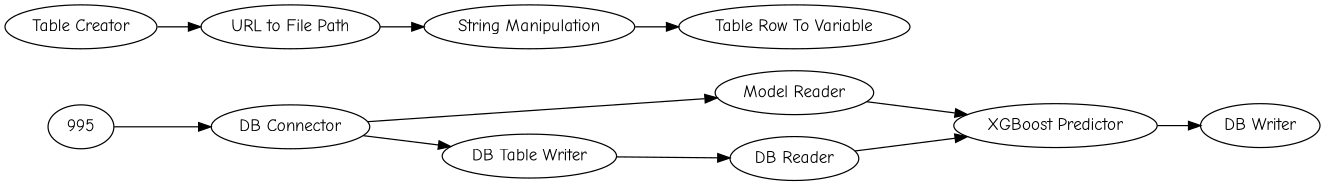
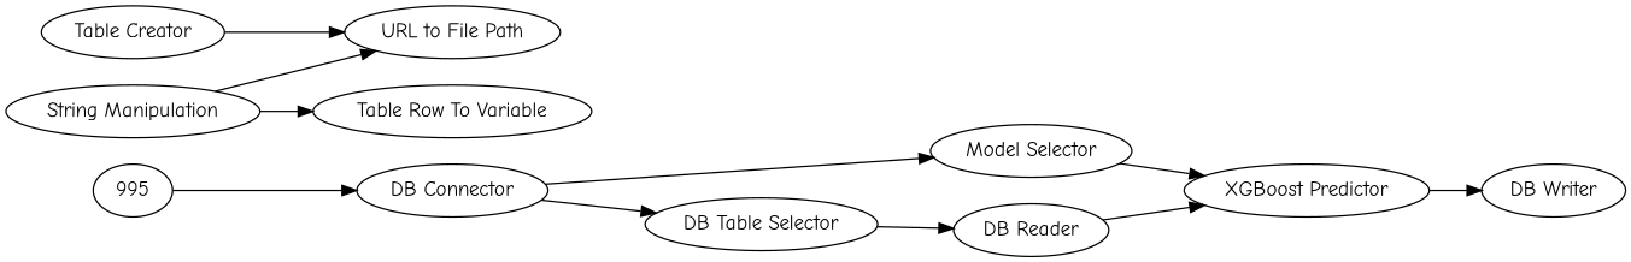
  digraph {
    fontname="Comic Neue"
    rankdir=LR
    node [fontname="Comic Neue"]
    edge [fontname="Comic Neue"]
-   n1 [label="Model Reader"]
+   n1 [label="Model Selector"]
    n2 [label="XGBoost Predictor"]
    n3 [label="DB Writer"]
    n4 [label="DB Connector"]
-   n5 [label="DB Table Writer"]
+   n5 [label="DB Table Selector"]
    n6 [label="DB Reader"]
    n7 [label="URL to File Path"]
    n8 [label="String Manipulation"]
    n9 [label="Table Row To Variable"]
    n10 [label="Table Creator"]
    995
    n1 -> n2
    n2 -> n3
    n4 -> n1
    n4 -> n5
    n5 -> n6
    n6 -> n2
-   n7 -> n8
+   n8 -> n7
    n8 -> n9
    n10 -> n7
    995 -> n4
  }
